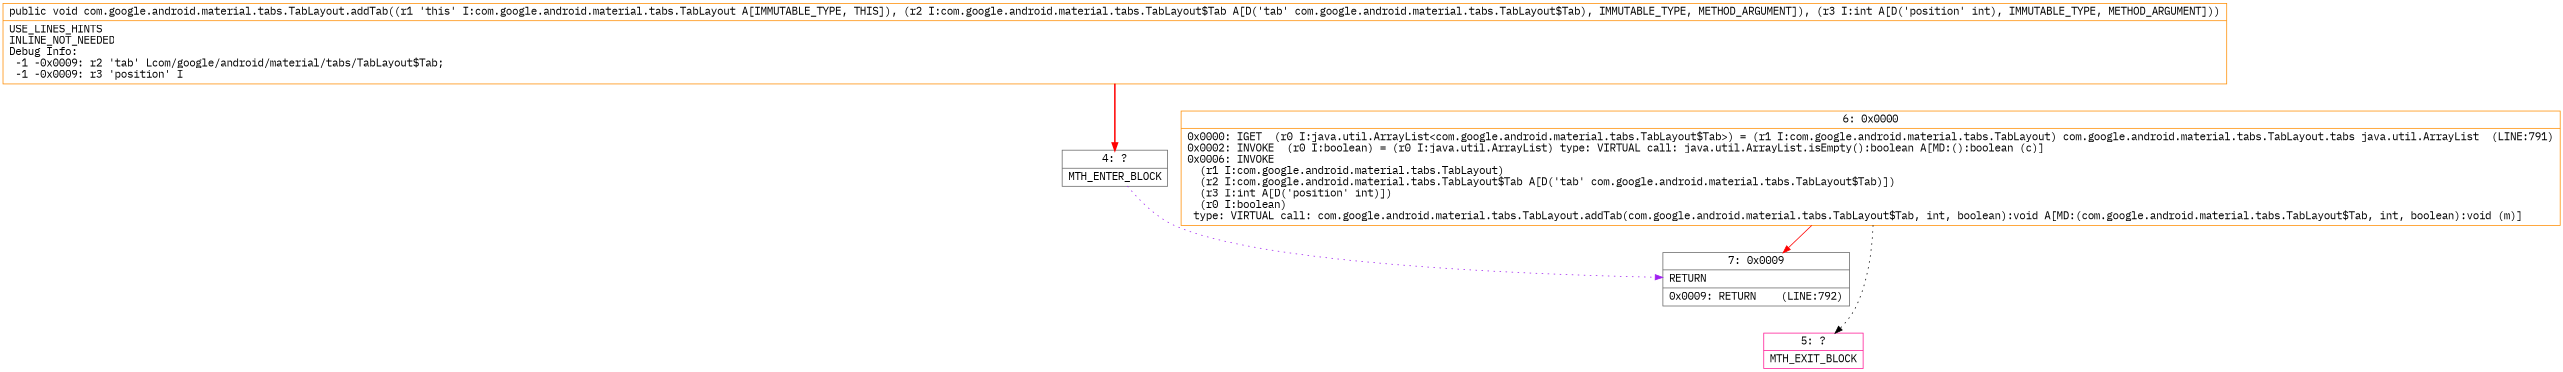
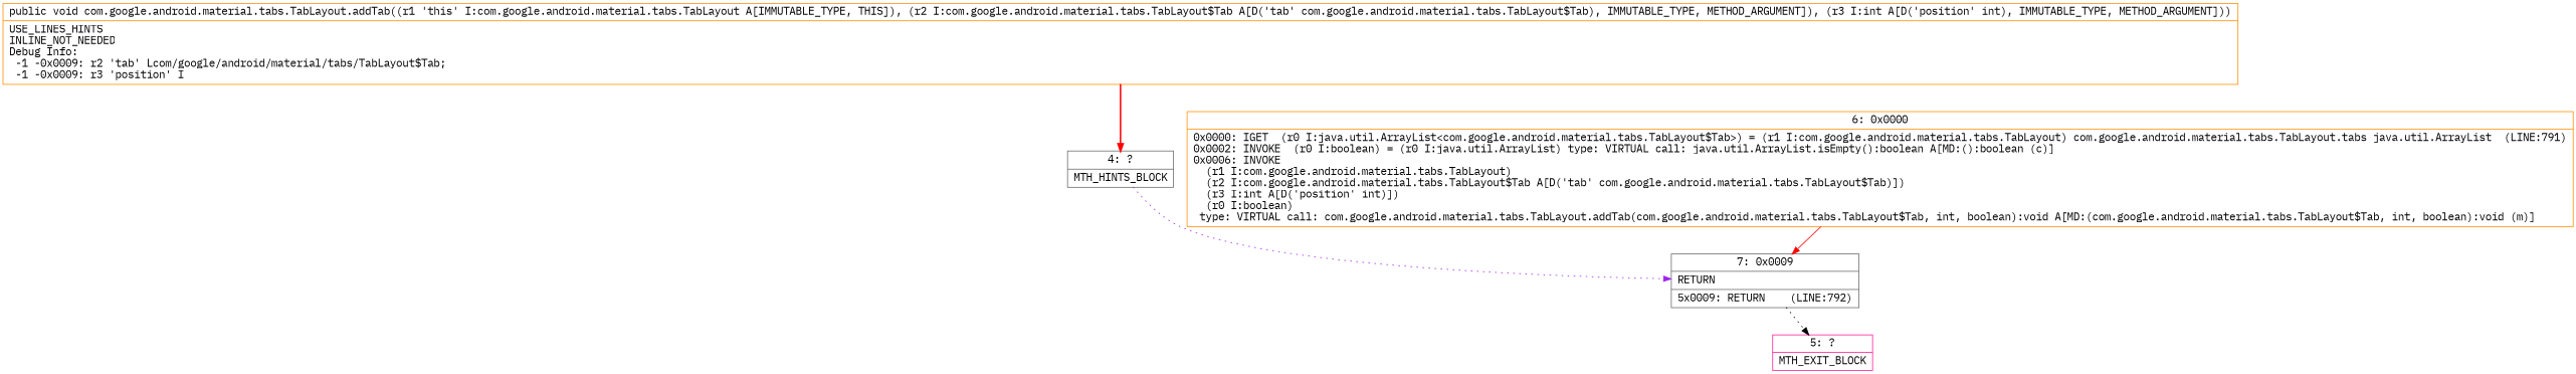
  digraph {
    fontname="IBM Plex Mono"
    node [color=gray40 fontname="IBM Plex Mono" shape=record]
    edge [color=red fontname="IBM Plex Mono" style=dotted]
-   n1 [label="{4\:\ ?|MTH_ENTER_BLOCK\l}"]
-   n2 [label="{7\:\ 0x0009|RETURN\l|0x0009: RETURN    (LINE:792)\l}"]
+   n1 [label="{4\:\ ?|MTH_HINTS_BLOCK\l}"]
+   n2 [label="{7\:\ 0x0009|RETURN\l|5x0009: RETURN    (LINE:792)\l}"]
    n3 [color=darkorange label="{6\:\ 0x0000|0x0000: IGET  (r0 I:java.util.ArrayList\<com.google.android.material.tabs.TabLayout$Tab\>) = (r1 I:com.google.android.material.tabs.TabLayout) com.google.android.material.tabs.TabLayout.tabs java.util.ArrayList  (LINE:791)\l0x0002: INVOKE  (r0 I:boolean) = (r0 I:java.util.ArrayList) type: VIRTUAL call: java.util.ArrayList.isEmpty():boolean A[MD:():boolean (c)]\l0x0006: INVOKE  \l  (r1 I:com.google.android.material.tabs.TabLayout)\l  (r2 I:com.google.android.material.tabs.TabLayout$Tab A[D('tab' com.google.android.material.tabs.TabLayout$Tab)])\l  (r3 I:int A[D('position' int)])\l  (r0 I:boolean)\l type: VIRTUAL call: com.google.android.material.tabs.TabLayout.addTab(com.google.android.material.tabs.TabLayout$Tab, int, boolean):void A[MD:(com.google.android.material.tabs.TabLayout$Tab, int, boolean):void (m)]\l}"]
    n4 [color=deeppink label="{5\:\ ?|MTH_EXIT_BLOCK\l}"]
    n5 [color=darkorange label="{public void com.google.android.material.tabs.TabLayout.addTab((r1 'this' I:com.google.android.material.tabs.TabLayout A[IMMUTABLE_TYPE, THIS]), (r2 I:com.google.android.material.tabs.TabLayout$Tab A[D('tab' com.google.android.material.tabs.TabLayout$Tab), IMMUTABLE_TYPE, METHOD_ARGUMENT]), (r3 I:int A[D('position' int), IMMUTABLE_TYPE, METHOD_ARGUMENT]))  | USE_LINES_HINTS\lINLINE_NOT_NEEDED\lDebug Info:\l  \-1 \-0x0009: r2 'tab' Lcom\/google\/android\/material\/tabs\/TabLayout$Tab;\l  \-1 \-0x0009: r3 'position' I\l}"]
    n1 -> n2 [color=purple]
-   n3 -> n4 [color=black]
+   n2 -> n4 [color=black]
    n3 -> n2 [style=solid]
    n5 -> n1 [style=bold]
  }
